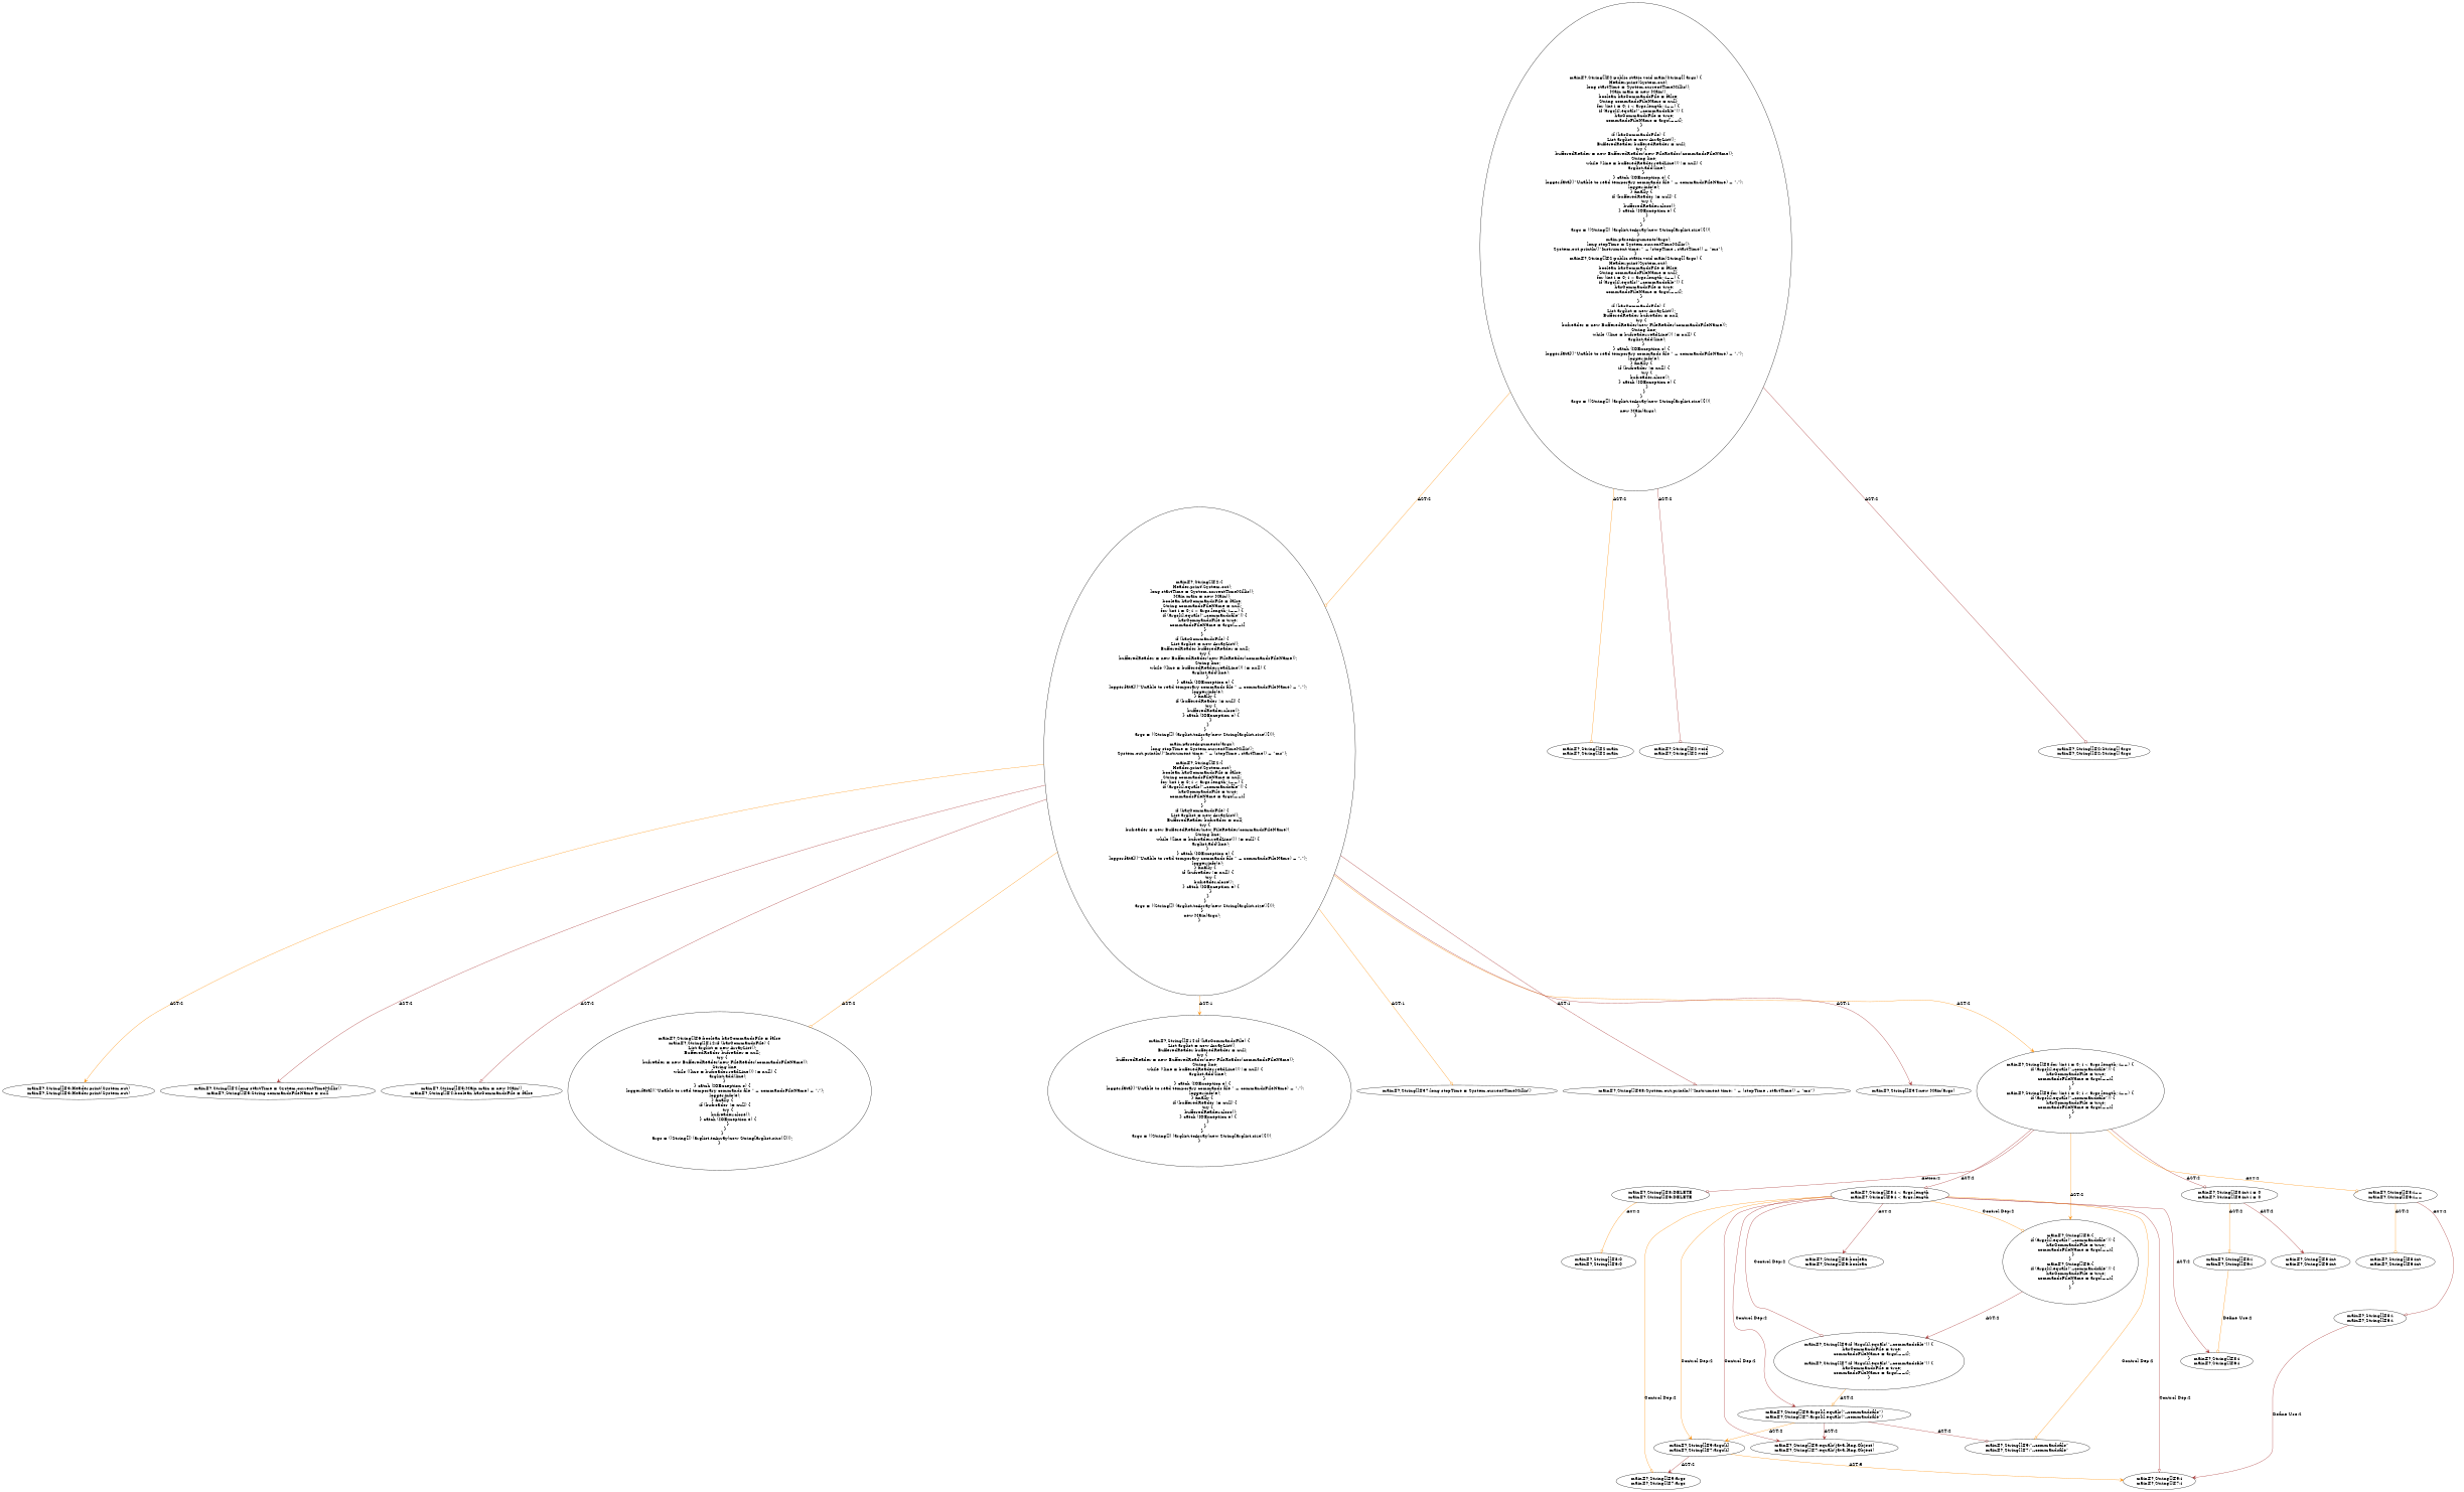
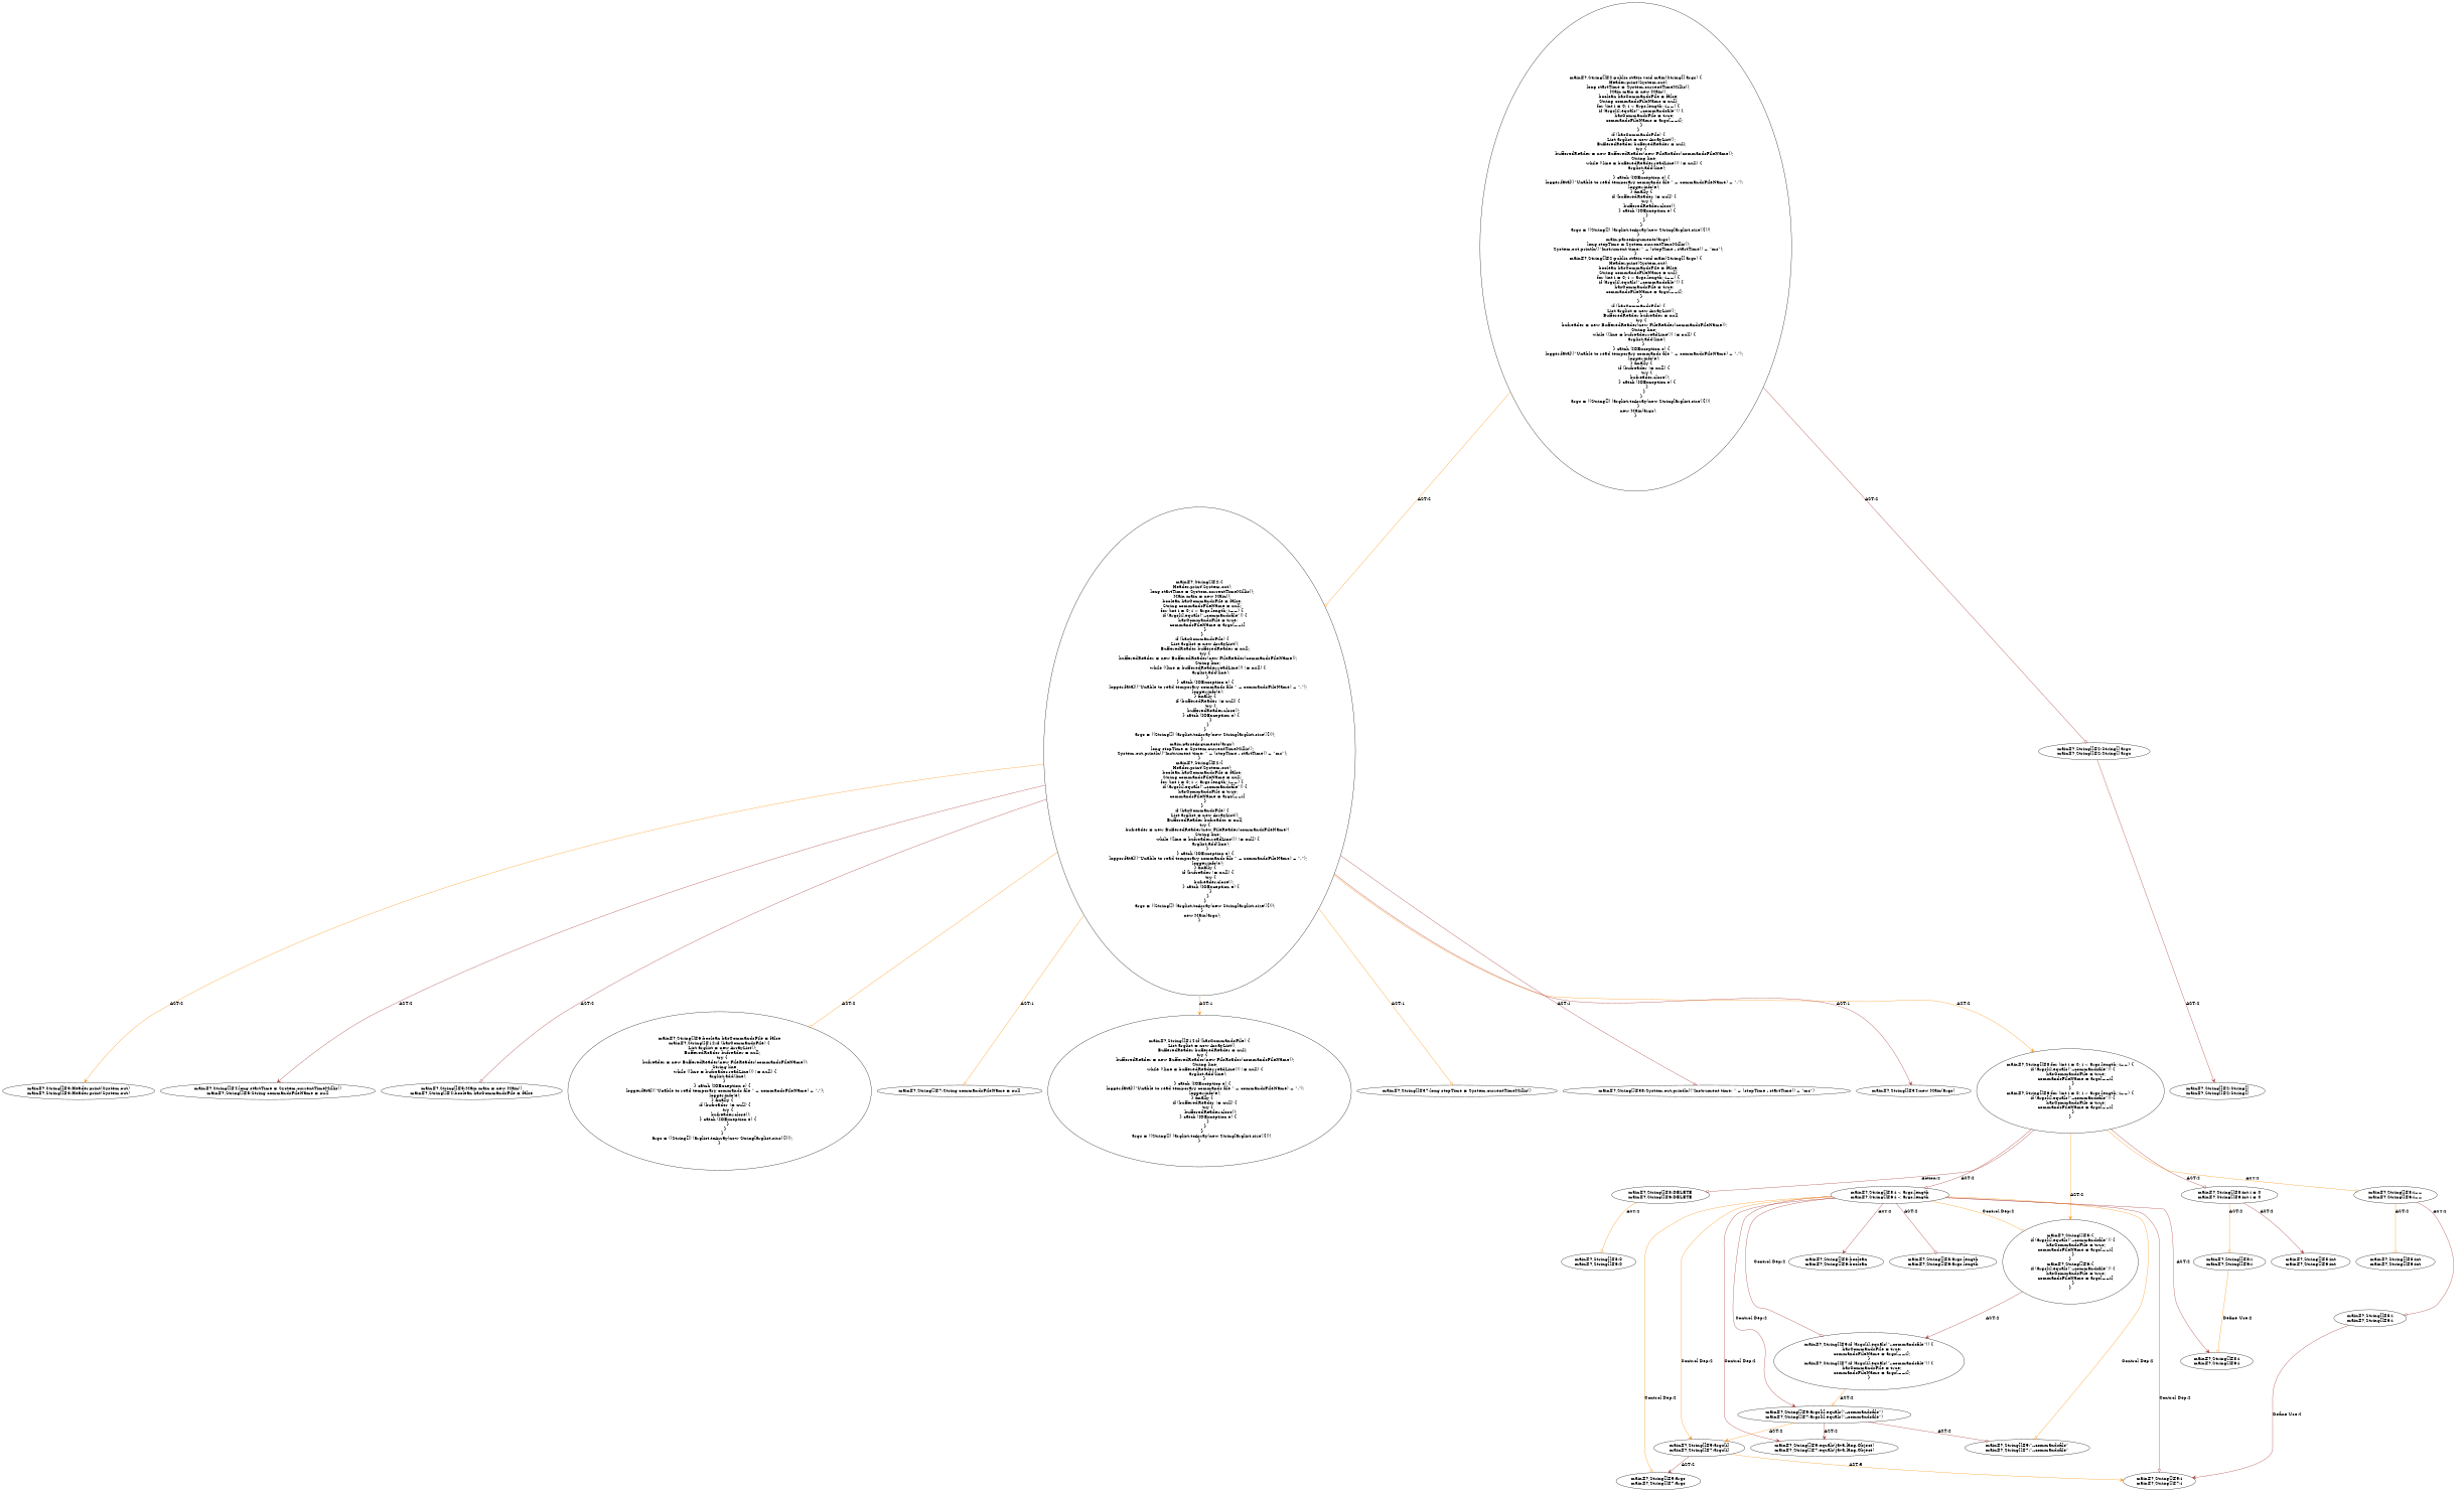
  digraph {
    node [shape=ellipse]
    edge [arrowhead=vee color=brown]
    n1 [label="main#?,String[]#8:DELETE\nmain#?,String[]#6:DELETE"]
    n2 [label="main#?,String[]#8:0\nmain#?,String[]#6:0"]
    n3 [label="main#?,String[]#8:for (int i = 0; i < args.length; i++) \{\n    if (args[i].equals(\"--commandsfile\")) \{\n        hasCommandsFile = true;\n        commandsFileName = args[++i];\n    \}\n\}\nmain#?,String[]#6:for (int i = 0; i < args.length; i++) \{\n    if (args[i].equals(\"--commandsfile\")) \{\n        hasCommandsFile = true;\n        commandsFileName = args[++i];\n    \}\n\}"]
    n4 [label="main#?,String[]#8:int i = 0\nmain#?,String[]#6:int i = 0"]
    n5 [label="main#?,String[]#8:i < args.length\nmain#?,String[]#6:i < args.length"]
    n6 [label="main#?,String[]#8:\{\n    if (args[i].equals(\"--commandsfile\")) \{\n        hasCommandsFile = true;\n        commandsFileName = args[++i];\n    \}\n\}\nmain#?,String[]#6:\{\n    if (args[i].equals(\"--commandsfile\")) \{\n        hasCommandsFile = true;\n        commandsFileName = args[++i];\n    \}\n\}"]
    n7 [label="main#?,String[]#8:i++\nmain#?,String[]#6:i++"]
    n8 [label="main#?,String[]#8:i\nmain#?,String[]#6:i"]
    n9 [label="main#?,String[]#8:int\nmain#?,String[]#6:int"]
    n10 [label="main#?,String[]#8:i\nmain#?,String[]#6:i"]
    n11 [label="main#?,String[]#8:boolean\nmain#?,String[]#6:boolean"]
+   n12 [label="main#?,String[]#8:args.length\nmain#?,String[]#6:args.length"]
    n13 [label="main#?,String[]#9:if (args[i].equals(\"--commandsfile\")) \{\n    hasCommandsFile = true;\n    commandsFileName = args[++i];\n\}\nmain#?,String[]#7:if (args[i].equals(\"--commandsfile\")) \{\n    hasCommandsFile = true;\n    commandsFileName = args[++i];\n\}"]
    n14 [label="main#?,String[]#9:args[i].equals(\"--commandsfile\")\nmain#?,String[]#7:args[i].equals(\"--commandsfile\")"]
    n15 [label="main#?,String[]#9:equals(java.lang.Object)\nmain#?,String[]#7:equals(java.lang.Object)"]
    n16 [label="main#?,String[]#9:args[i]\nmain#?,String[]#7:args[i]"]
    n17 [label="main#?,String[]#9:args\nmain#?,String[]#7:args"]
    n18 [label="main#?,String[]#9:i\nmain#?,String[]#7:i"]
    n19 [label="main#?,String[]#9:\"--commandsfile\"\nmain#?,String[]#7:\"--commandsfile\""]
    n20 [label="main#?,String[]#8:int\nmain#?,String[]#6:int"]
    n21 [label="main#?,String[]#8:i\nmain#?,String[]#6:i"]
    n22 [label="main#?,String[]#2:\{\n    Header.print(System.out);\n    long startTime = System.currentTimeMillis();\n    Main main = new Main();\n    boolean hasCommandsFile = false;\n    String commandsFileName = null;\n    for (int i = 0; i < args.length; i++) \{\n        if (args[i].equals(\"--commandsfile\")) \{\n            hasCommandsFile = true;\n            commandsFileName = args[++i];\n        \}\n    \}\n    if (hasCommandsFile) \{\n        List arglist = new ArrayList();\n        BufferedReader bufferedReader = null;\n        try \{\n            bufferedReader = new BufferedReader(new FileReader(commandsFileName));\n            String line;\n            while ((line = bufferedReader.readLine()) != null) \{\n                arglist.add(line);\n            \} \n        \} catch (IOException e) \{\n            logger.fatal((\"Unable to read temporary commands file \" + commandsFileName) + \".\");\n            logger.info(e);\n        \} finally \{\n            if (bufferedReader != null) \{\n                try \{\n                    bufferedReader.close();\n                \} catch (IOException e) \{\n                \}\n            \}\n        \}\n        args = ((String[]) (arglist.toArray(new String[arglist.size()])));\n    \}\n    main.parseArguments(args);\n    long stopTime = System.currentTimeMillis();\n    System.out.println((\"Instrument time: \" + (stopTime - startTime)) + \"ms\");\n\}\nmain#?,String[]#2:\{\n    Header.print(System.out);\n    boolean hasCommandsFile = false;\n    String commandsFileName = null;\n    for (int i = 0; i < args.length; i++) \{\n        if (args[i].equals(\"--commandsfile\")) \{\n            hasCommandsFile = true;\n            commandsFileName = args[++i];\n        \}\n    \}\n    if (hasCommandsFile) \{\n        List arglist = new ArrayList();\n        BufferedReader bufreader = null;\n        try \{\n            bufreader = new BufferedReader(new FileReader(commandsFileName));\n            String line;\n            while ((line = bufreader.readLine()) != null) \{\n                arglist.add(line);\n            \} \n        \} catch (IOException e) \{\n            logger.fatal((\"Unable to read temporary commands file \" + commandsFileName) + \".\");\n            logger.info(e);\n        \} finally \{\n            if (bufreader != null) \{\n                try \{\n                    bufreader.close();\n                \} catch (IOException e) \{\n                \}\n            \}\n        \}\n        args = ((String[]) (arglist.toArray(new String[arglist.size()])));\n    \}\n    new Main(args);\n\}"]
    n23 [label="main#?,String[]#3:Header.print(System.out)\nmain#?,String[]#3:Header.print(System.out)"]
    n24 [label="main#?,String[]#4:long startTime = System.currentTimeMillis()\nmain#?,String[]#5:String commandsFileName = null"]
    n25 [label="main#?,String[]#5:Main main = new Main()\nmain#?,String[]#4:boolean hasCommandsFile = false"]
    n26 [label="main#?,String[]#6:boolean hasCommandsFile = false\nmain#?,String[]#12:if (hasCommandsFile) \{\n    List arglist = new ArrayList();\n    BufferedReader bufreader = null;\n    try \{\n        bufreader = new BufferedReader(new FileReader(commandsFileName));\n        String line;\n        while ((line = bufreader.readLine()) != null) \{\n            arglist.add(line);\n        \} \n    \} catch (IOException e) \{\n        logger.fatal((\"Unable to read temporary commands file \" + commandsFileName) + \".\");\n        logger.info(e);\n    \} finally \{\n        if (bufreader != null) \{\n            try \{\n                bufreader.close();\n            \} catch (IOException e) \{\n            \}\n        \}\n    \}\n    args = ((String[]) (arglist.toArray(new String[arglist.size()])));\n\}"]
+   n27 [label="main#?,String[]#7:String commandsFileName = null"]
    n28 [label="main#?,String[]#14:if (hasCommandsFile) \{\n    List arglist = new ArrayList();\n    BufferedReader bufferedReader = null;\n    try \{\n        bufferedReader = new BufferedReader(new FileReader(commandsFileName));\n        String line;\n        while ((line = bufferedReader.readLine()) != null) \{\n            arglist.add(line);\n        \} \n    \} catch (IOException e) \{\n        logger.fatal((\"Unable to read temporary commands file \" + commandsFileName) + \".\");\n        logger.info(e);\n    \} finally \{\n        if (bufferedReader != null) \{\n            try \{\n                bufferedReader.close();\n            \} catch (IOException e) \{\n            \}\n        \}\n    \}\n    args = ((String[]) (arglist.toArray(new String[arglist.size()])));\n\}"]
    n29 [label="main#?,String[]#37:long stopTime = System.currentTimeMillis()"]
    n30 [label="main#?,String[]#38:System.out.println((\"Instrument time: \" + (stopTime - startTime)) + \"ms\")"]
    n31 [label="main#?,String[]#34:new Main(args)"]
    n32 [label="main#?,String[]#2:public static void main(String[] args) \{\n    Header.print(System.out);\n    long startTime = System.currentTimeMillis();\n    Main main = new Main();\n    boolean hasCommandsFile = false;\n    String commandsFileName = null;\n    for (int i = 0; i < args.length; i++) \{\n        if (args[i].equals(\"--commandsfile\")) \{\n            hasCommandsFile = true;\n            commandsFileName = args[++i];\n        \}\n    \}\n    if (hasCommandsFile) \{\n        List arglist = new ArrayList();\n        BufferedReader bufferedReader = null;\n        try \{\n            bufferedReader = new BufferedReader(new FileReader(commandsFileName));\n            String line;\n            while ((line = bufferedReader.readLine()) != null) \{\n                arglist.add(line);\n            \} \n        \} catch (IOException e) \{\n            logger.fatal((\"Unable to read temporary commands file \" + commandsFileName) + \".\");\n            logger.info(e);\n        \} finally \{\n            if (bufferedReader != null) \{\n                try \{\n                    bufferedReader.close();\n                \} catch (IOException e) \{\n                \}\n            \}\n        \}\n        args = ((String[]) (arglist.toArray(new String[arglist.size()])));\n    \}\n    main.parseArguments(args);\n    long stopTime = System.currentTimeMillis();\n    System.out.println((\"Instrument time: \" + (stopTime - startTime)) + \"ms\");\n\}\nmain#?,String[]#2:public static void main(String[] args) \{\n    Header.print(System.out);\n    boolean hasCommandsFile = false;\n    String commandsFileName = null;\n    for (int i = 0; i < args.length; i++) \{\n        if (args[i].equals(\"--commandsfile\")) \{\n            hasCommandsFile = true;\n            commandsFileName = args[++i];\n        \}\n    \}\n    if (hasCommandsFile) \{\n        List arglist = new ArrayList();\n        BufferedReader bufreader = null;\n        try \{\n            bufreader = new BufferedReader(new FileReader(commandsFileName));\n            String line;\n            while ((line = bufreader.readLine()) != null) \{\n                arglist.add(line);\n            \} \n        \} catch (IOException e) \{\n            logger.fatal((\"Unable to read temporary commands file \" + commandsFileName) + \".\");\n            logger.info(e);\n        \} finally \{\n            if (bufreader != null) \{\n                try \{\n                    bufreader.close();\n                \} catch (IOException e) \{\n                \}\n            \}\n        \}\n        args = ((String[]) (arglist.toArray(new String[arglist.size()])));\n    \}\n    new Main(args);\n\}"]
-   n33 [label="main#?,String[]#2:main\nmain#?,String[]#2:main"]
-   n34 [label="main#?,String[]#2:void\nmain#?,String[]#2:void"]
    n35 [label="main#?,String[]#2:String[] args\nmain#?,String[]#2:String[] args"]
+   n36 [label="main#?,String[]#2:String[]\nmain#?,String[]#2:String[]"]
    n1 -> n2 [arrowhead=onormal color=darkorange label="AST:2"]
    n3 -> n1 [arrowhead=odot label="Action:2"]
    n3 -> n4 [arrowhead=odot label="AST:2"]
    n3 -> n5 [arrowhead=onormal label="AST:2"]
    n3 -> n6 [color=darkorange label="AST:2"]
    n3 -> n7 [arrowhead=odot color=darkorange label="AST:2"]
    n4 -> n8 [arrowhead=onormal color=darkorange label="AST:2"]
    n4 -> n9 [label="AST:2"]
    n5 -> n6 [arrowhead=odot color=darkorange label="Control Dep:2"]
    n5 -> n10 [label="AST:2"]
    n5 -> n11 [label="AST:2"]
+   n5 -> n12 [arrowhead=odot label="AST:2"]
    n5 -> n13 [arrowhead=odot label="Control Dep:2"]
    n5 -> n14 [label="Control Dep:2"]
    n5 -> n15 [label="Control Dep:2"]
    n5 -> n16 [color=darkorange label="Control Dep:2"]
    n5 -> n17 [arrowhead=onormal color=darkorange label="Control Dep:2"]
    n5 -> n18 [arrowhead=onormal label="Control Dep:2"]
    n5 -> n19 [arrowhead=onormal color=darkorange label="Control Dep:2"]
    n6 -> n13 [label="AST:2"]
    n7 -> n20 [arrowhead=odot color=darkorange label="AST:2"]
    n7 -> n21 [arrowhead=onormal label="AST:2"]
    n8 -> n10 [arrowhead=odot color=darkorange label="Define Use:2"]
    n13 -> n14 [arrowhead=onormal color=darkorange label="AST:2"]
    n14 -> n15 [label="AST:2"]
    n14 -> n16 [color=darkorange label="AST:2"]
    n14 -> n19 [arrowhead=odot label="AST:2"]
    n16 -> n17 [label="AST:2"]
    n16 -> n18 [color=darkorange label="AST:5"]
    n21 -> n18 [label="Define Use:2"]
    n22 -> n3 [color=darkorange label="AST:2"]
    n22 -> n23 [color=darkorange label="AST:2"]
    n22 -> n24 [label="AST:2"]
    n22 -> n25 [arrowhead=onormal label="AST:2"]
    n22 -> n26 [arrowhead=odot color=darkorange label="AST:2"]
+   n22 -> n27 [arrowhead=onormal color=darkorange label="AST:1"]
    n22 -> n28 [color=darkorange label="AST:1"]
    n22 -> n29 [arrowhead=onormal color=darkorange label="AST:1"]
    n22 -> n30 [arrowhead=onormal label="AST:1"]
    n22 -> n31 [label="AST:1"]
    n32 -> n22 [arrowhead=odot color=darkorange label="AST:2"]
-   n32 -> n33 [arrowhead=odot color=darkorange label="AST:2"]
-   n32 -> n34 [arrowhead=odot label="AST:2"]
    n32 -> n35 [arrowhead=odot label="AST:2"]
+   n35 -> n36 [label="AST:2"]
  }
